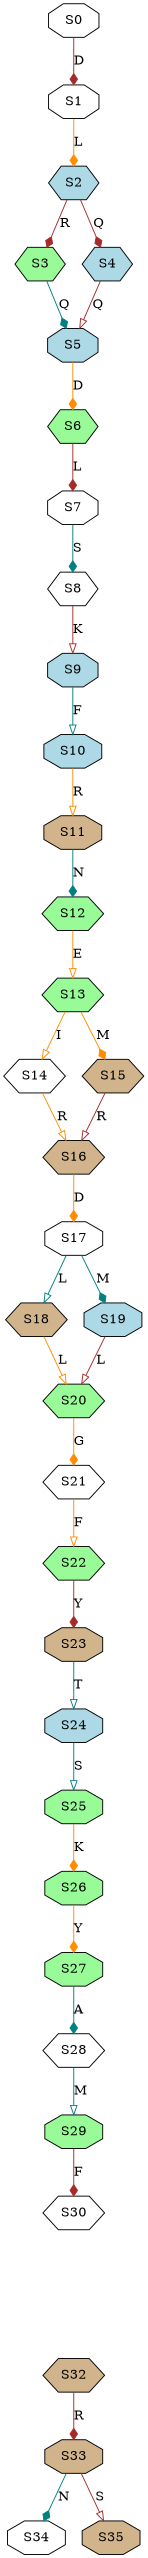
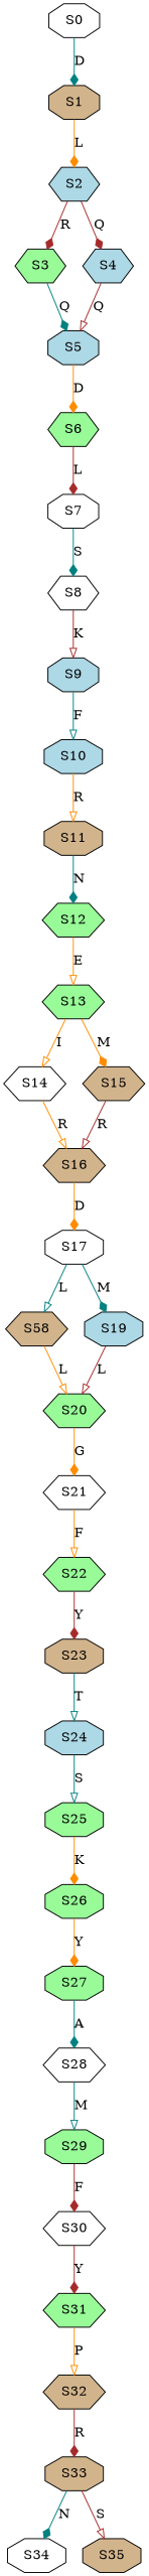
  strict digraph {
    fontname="DejaVu Serif"
    node [fillcolor=palegreen fontname="DejaVu Serif" shape=octagon style=filled]
    edge [arrowhead=diamond color=darkorange fontname="DejaVu Serif"]
    S0 [fillcolor=white]
-   S1 [fillcolor=white]
+   S1 [fillcolor=tan]
    S2 [fillcolor=lightblue shape=hexagon]
    S3 [shape=hexagon]
    S4 [fillcolor=lightblue shape=hexagon]
    S5 [fillcolor=lightblue]
    S6 [shape=hexagon]
    S7 [fillcolor=white]
    S8 [fillcolor=white shape=hexagon]
    S9 [fillcolor=lightblue]
    S10 [fillcolor=lightblue]
    S11 [fillcolor=tan]
    S12 [shape=hexagon]
    S13 [shape=hexagon]
    S14 [fillcolor=white shape=hexagon]
    S15 [fillcolor=tan shape=hexagon]
    S16 [fillcolor=tan shape=hexagon]
    S17 [fillcolor=white]
-   S18 [fillcolor=tan shape=hexagon]
+   S18 [fillcolor=tan shape=hexagon label=S58]
    S19 [fillcolor=lightblue]
    S20 [shape=hexagon]
    S21 [fillcolor=white shape=hexagon]
    S22 [shape=hexagon]
    S23 [fillcolor=tan]
    S24 [fillcolor=lightblue]
    S25
    S26
    S27
    S28 [fillcolor=white shape=hexagon]
    S29
    S30 [fillcolor=white shape=hexagon]
+   S31 [shape=hexagon]
    S32 [fillcolor=tan shape=hexagon]
    S33 [fillcolor=tan]
    S34 [fillcolor=white]
    S35 [fillcolor=tan]
-   S0 -> S1 [color=brown label=D]
+   S0 -> S1 [color=teal label=D]
    S1 -> S2 [label=L]
    S2 -> S3 [color=brown label=R]
    S2 -> S4 [color=brown label=Q]
    S3 -> S5 [color=teal label=Q]
    S4 -> S5 [arrowhead=onormal color=brown label=Q]
    S5 -> S6 [label=D]
    S6 -> S7 [color=brown label=L]
    S7 -> S8 [color=teal label=S]
    S8 -> S9 [arrowhead=onormal color=brown label=K]
    S9 -> S10 [arrowhead=onormal color=teal label=F]
    S10 -> S11 [arrowhead=onormal label=R]
    S11 -> S12 [color=teal label=N]
    S12 -> S13 [arrowhead=onormal label=E]
    S13 -> S14 [arrowhead=onormal label=I]
    S13 -> S15 [label=M]
    S14 -> S16 [arrowhead=onormal label=R]
    S15 -> S16 [arrowhead=onormal color=brown label=R]
    S16 -> S17 [label=D]
    S17 -> S18 [arrowhead=onormal color=teal label=L]
    S17 -> S19 [color=teal label=M]
    S18 -> S20 [arrowhead=onormal label=L]
    S19 -> S20 [arrowhead=onormal color=brown label=L]
    S20 -> S21 [label=G]
    S21 -> S22 [arrowhead=onormal label=F]
    S22 -> S23 [color=brown label=Y]
    S23 -> S24 [arrowhead=onormal color=teal label=T]
    S24 -> S25 [arrowhead=onormal color=teal label=S]
    S25 -> S26 [label=K]
    S26 -> S27 [label=Y]
    S27 -> S28 [color=teal label=A]
    S28 -> S29 [arrowhead=onormal color=teal label=M]
    S29 -> S30 [color=brown label=F]
+   S30 -> S31 [color=brown label=Y]
+   S31 -> S32 [arrowhead=onormal label=P]
    S32 -> S33 [color=brown label=R]
    S33 -> S34 [color=teal label=N]
    S33 -> S35 [arrowhead=onormal color=brown label=S]
  }
